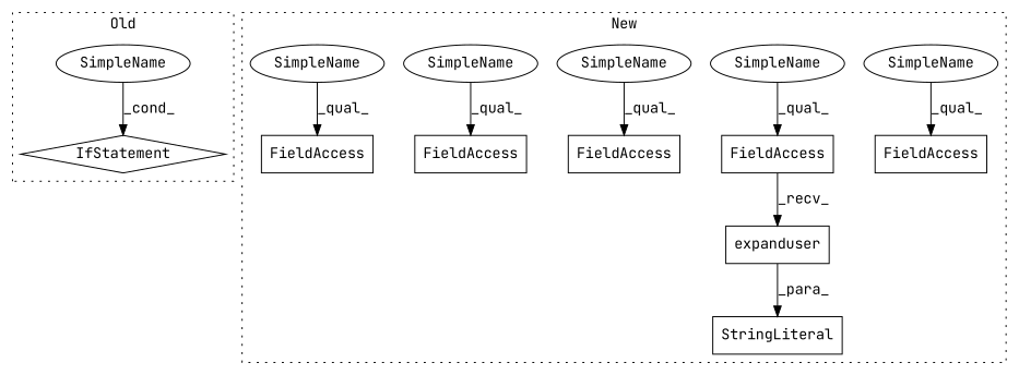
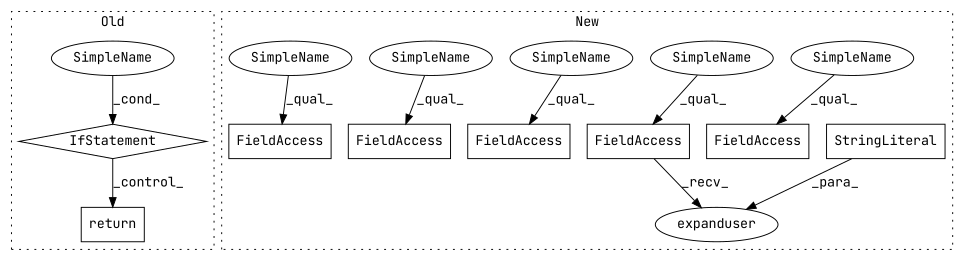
  digraph {
    fontname="JetBrains Mono"
    node [a=42 fontname="JetBrains Mono" l=7 s=7539 shape=box]
    edge [fontname="JetBrains Mono"]
+   n1 [a=41 label=return s=7966]
    n2 [a=25 l="4,2" label=IfStatement s="7647,7679" shape=diamond]
    n3 [label=SimpleName shape=ellipse l="" s=""]
-   n4 [a=32 l="11,1" label=expanduser s="7547,7561"]
+   n4 [a=32 l="11,1" label=expanduser s="7547,7561" shape=ellipse]
    n5 [a=22 label=FieldAccess]
    n6 [a=22 label=FieldAccess s=8406]
    n7 [a=22 label=FieldAccess s=7526]
    n8 [a=22 label=FieldAccess s=8438]
    n9 [a=22 label=FieldAccess s=7814]
    n10 [a=45 l=3 label=StringLiteral s=7558]
    n11 [l=2 label=SimpleName s=8406 shape=ellipse]
    n12 [l=2 label=SimpleName shape=ellipse]
    n13 [l=2 label=SimpleName s=7526 shape=ellipse]
    n14 [l=2 label=SimpleName s=8438 shape=ellipse]
    n15 [l=2 label=SimpleName s=7814 shape=ellipse]
    subgraph cluster_1 {
      label=Old
      style=dotted
+     n1
      n2
      n3
    }
    subgraph cluster_2 {
      label=New
      style=dotted
      n4
      n5
      n6
      n7
      n8
      n9
      n10
      n11
      n12
      n13
      n14
      n15
    }
+   n2 -> n1 [label=_control_]
    n3 -> n2 [label=_cond_]
    n5 -> n4 [label=_recv_]
-   n4 -> n10 [label=_para_]
+   n10 -> n4 [label=_para_]
    n11 -> n6 [label=_qual_]
    n12 -> n5 [label=_qual_]
    n13 -> n7 [label=_qual_]
    n14 -> n8 [label=_qual_]
    n15 -> n9 [label=_qual_]
  }
